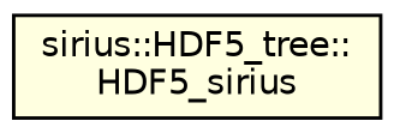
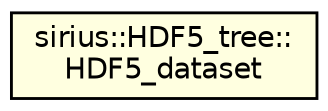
  digraph {
    rankdir=LR
-   n1 [color=black fillcolor=lightyellow fontname=Helvetica fontsize=10 height=0.2 label="sirius::HDF5_tree::\lHDF5_sirius" shape=record style=filled width=0.4]
+   n1 [color=black fillcolor=lightyellow fontname=Helvetica fontsize=10 height=0.2 label="sirius::HDF5_tree::\lHDF5_dataset" shape=record style=filled width=0.4]
  }
